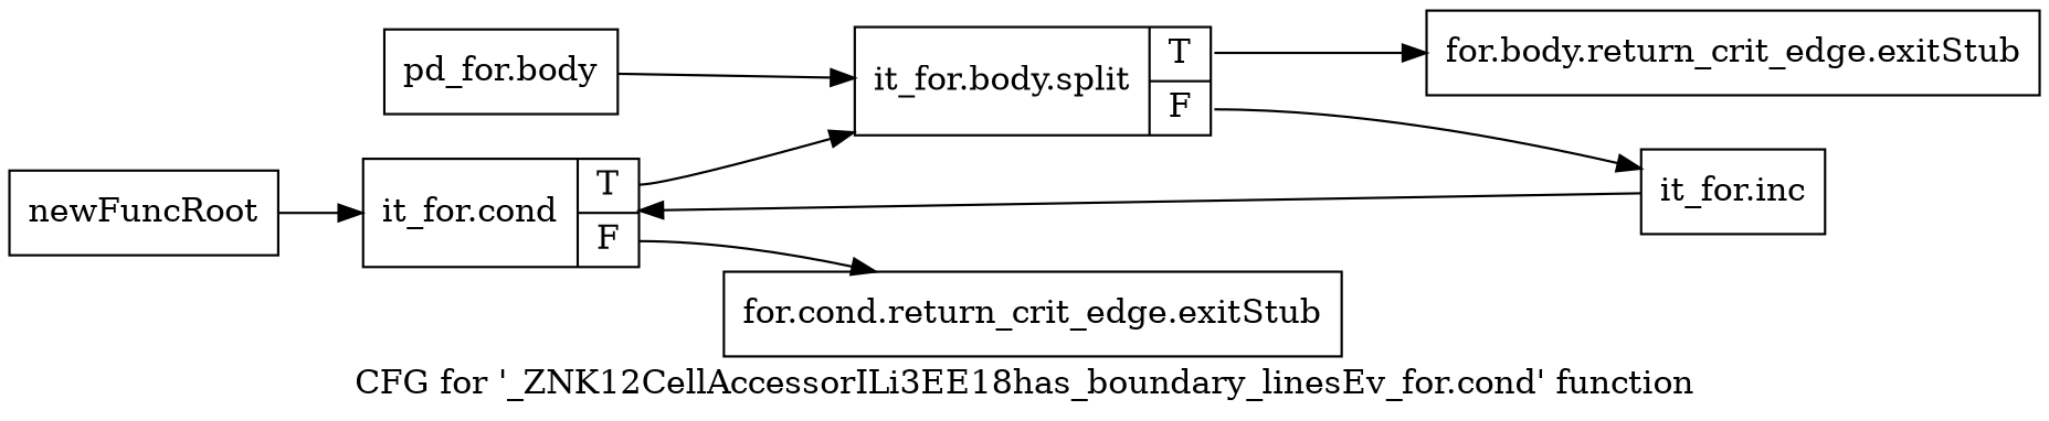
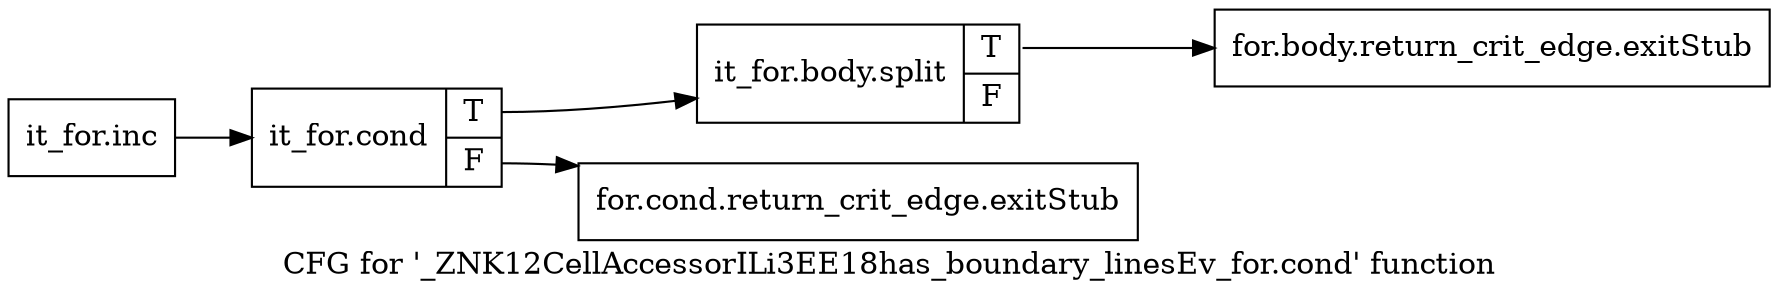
  digraph {
    label="CFG for '_ZNK12CellAccessorILi3EE18has_boundary_linesEv_for.cond' function"
    rankdir=LR
    node [shape=record]
-   n1 [label="{newFuncRoot}"]
    n2 [label="{it_for.cond|{<s0>T|<s1>F}}"]
    n3 [label="{for.cond.return_crit_edge.exitStub}"]
    n4 [label="{it_for.body.split|{<s0>T|<s1>F}}"]
-   n5 [label="{pd_for.body}"]
    n6 [label="{for.body.return_crit_edge.exitStub}"]
    n7 [label="{it_for.inc}"]
-   n1 -> n2
    n2 -> n3 [tailport=s1]
    n2 -> n4 [tailport=s0]
    n4 -> n6 [tailport=s0]
-   n4 -> n7 [tailport=s1]
-   n5 -> n4
    n7 -> n2
  }
